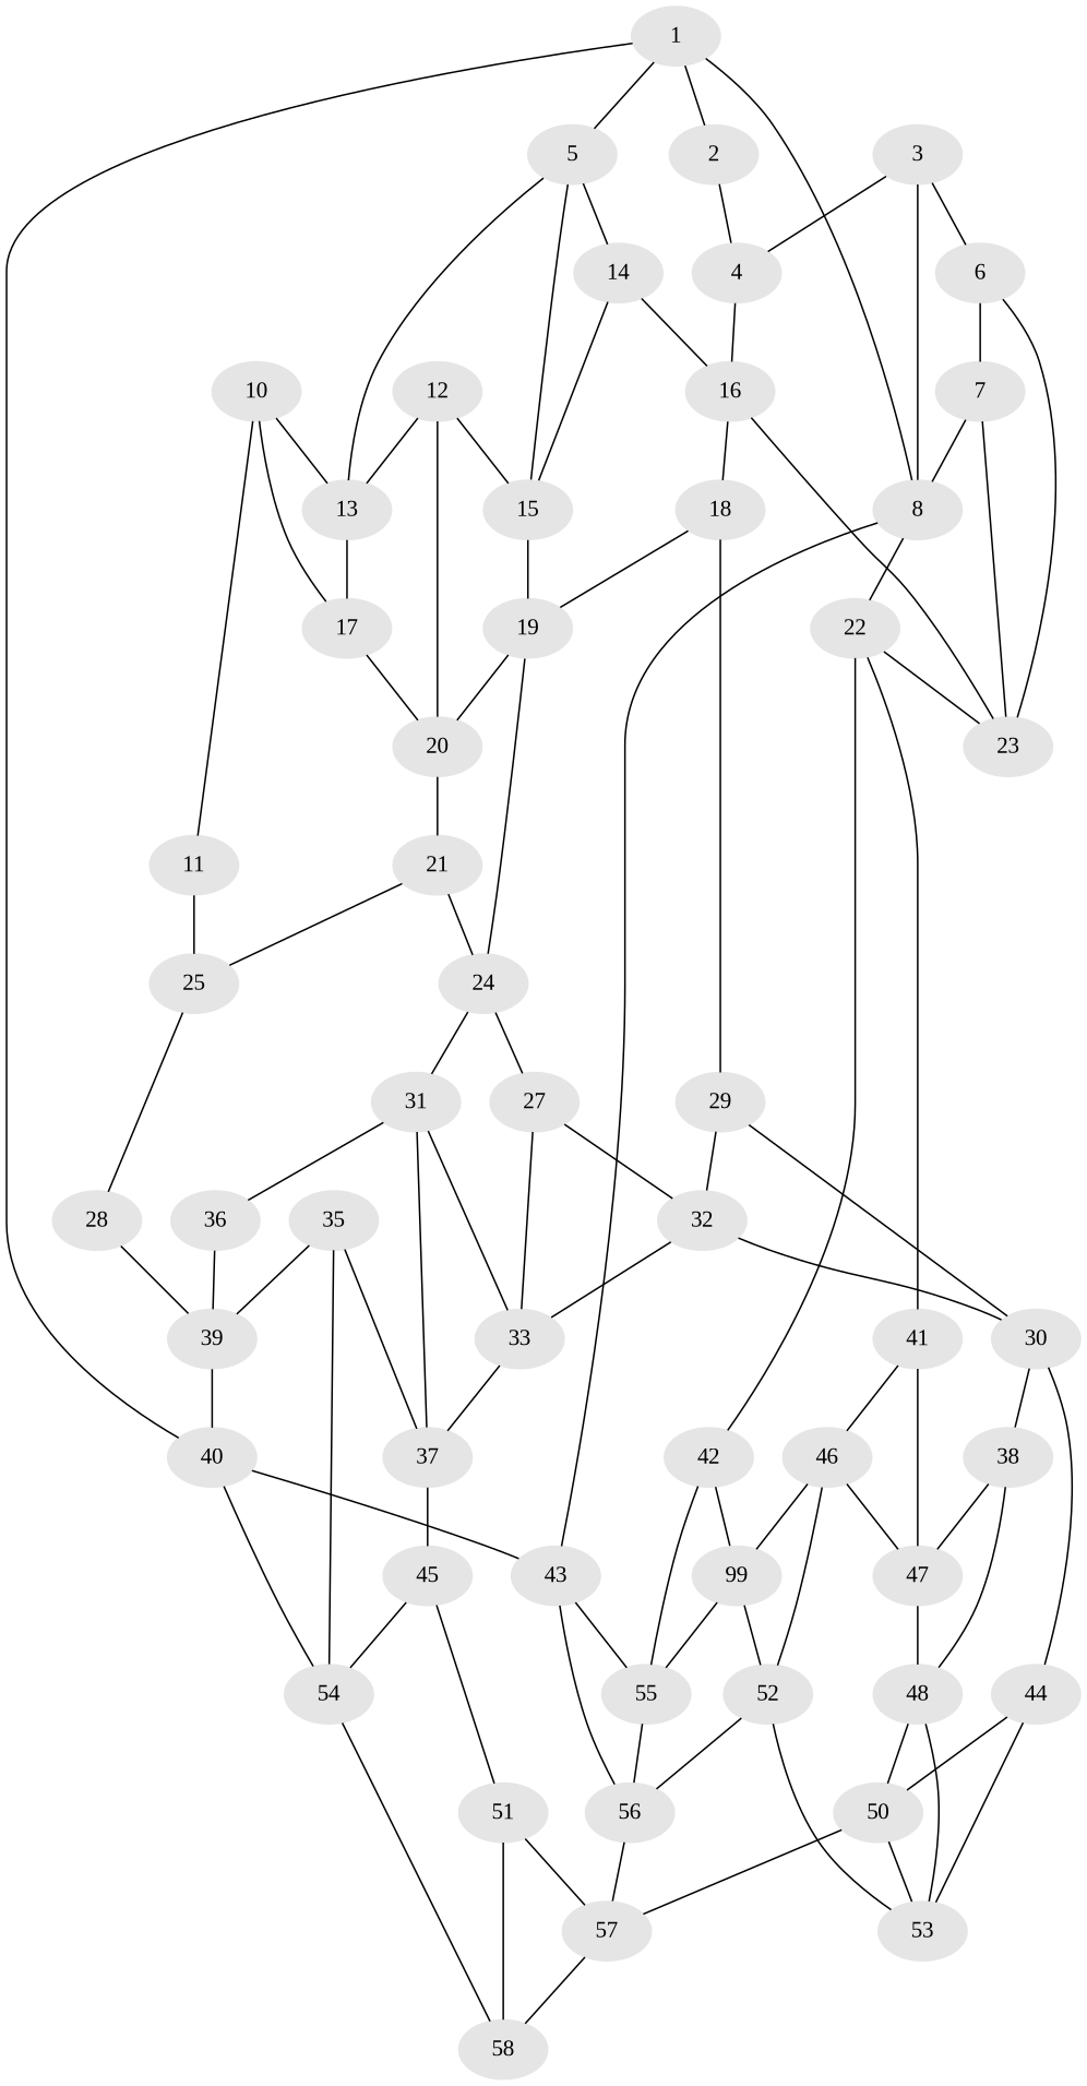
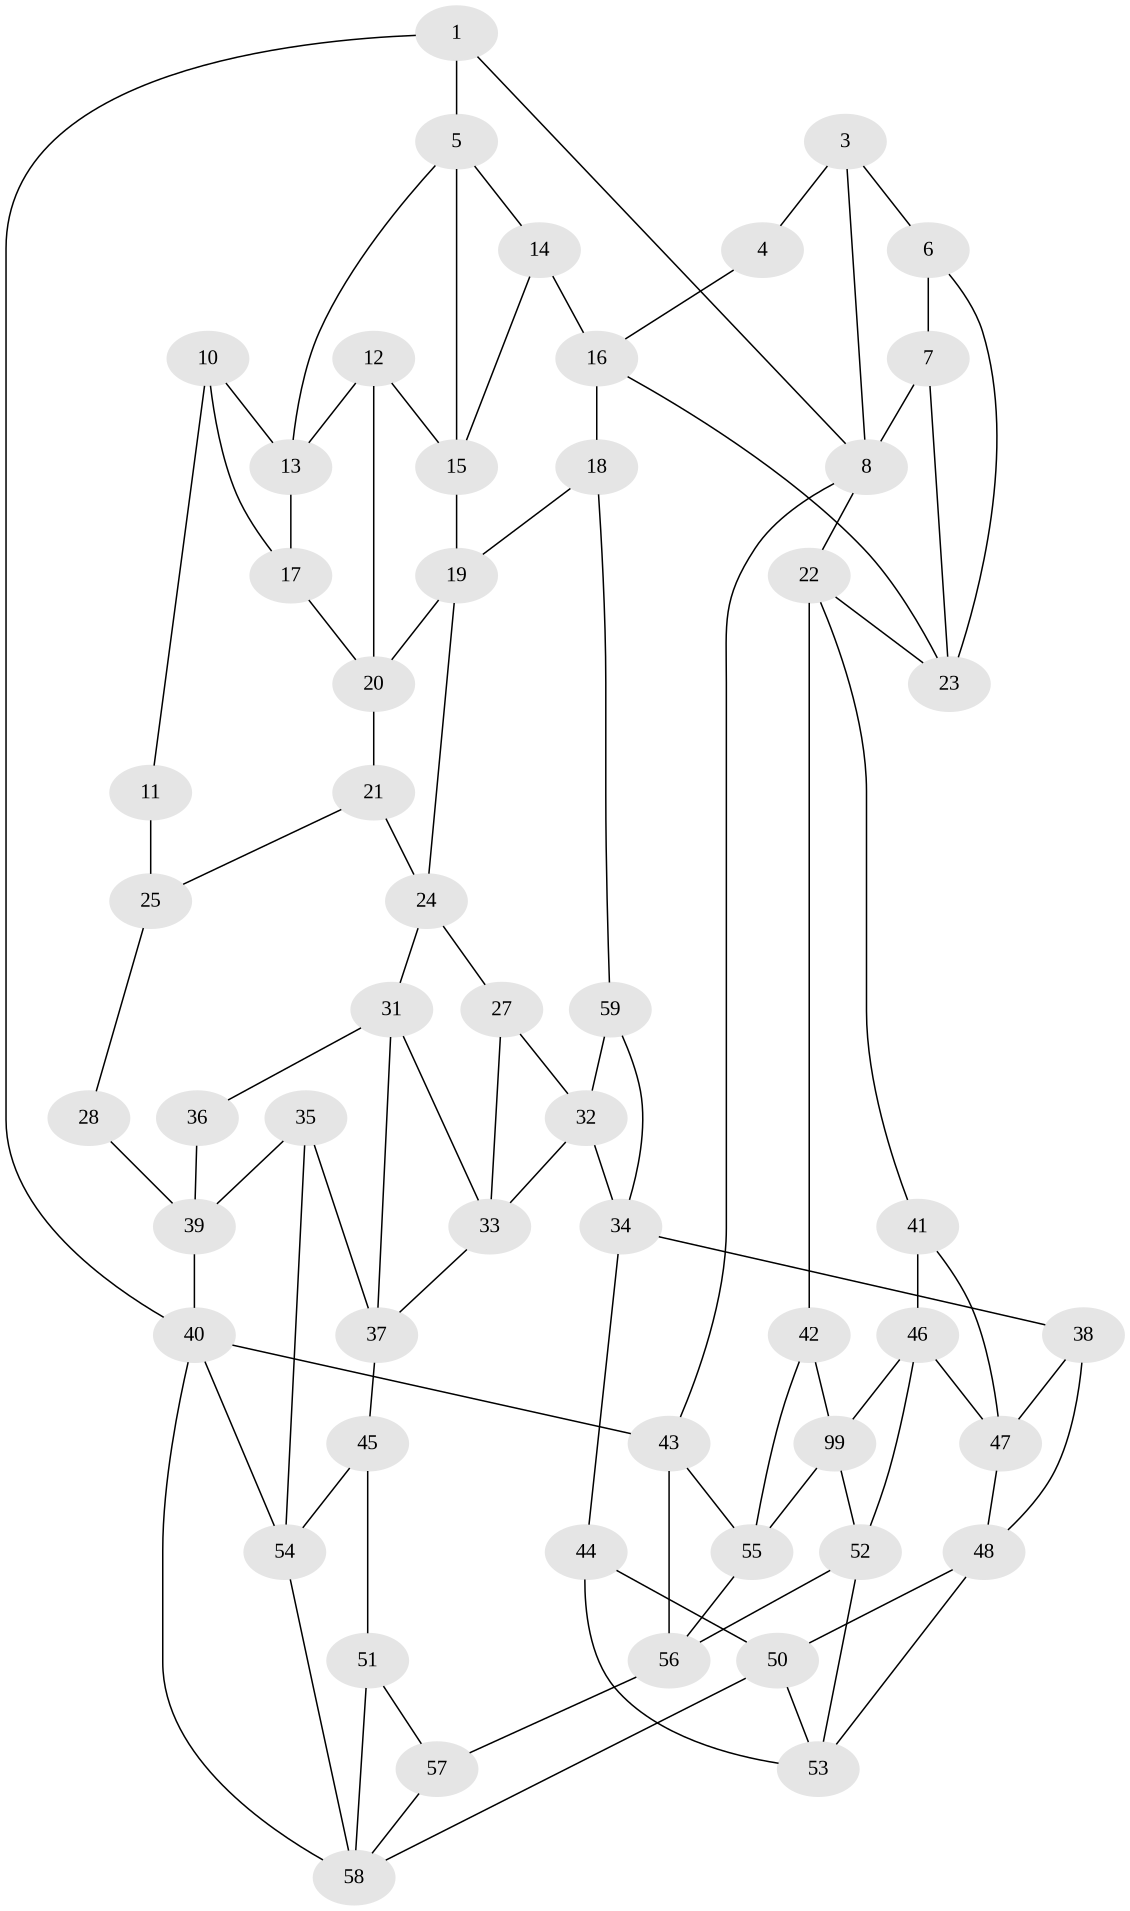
  graph {
    fontname="Liberation Serif"
    node [color=gray90 fontname="Liberation Serif" style=filled]
    edge [fontname="Liberation Serif" weight=1.0]
    1
-   2
    5
    8
    40
    4
    14
    13
    15
    22
    43
    54
    58
    16
    3
    6
    7
    23
    18
    17
    19
    41
    42
    55
    56
    11
    25
    28
    10
    20
    12
    21
    24
-   29
+   29 [label=59]
    32
-   34 [label=30]
+   34
    27
    31
    47
    46
    n41 [label=99]
    33
    36
    37
    39
    38
    44
    45
    48
    50
    53
    35
    51
    52
    57
-   1 -- 2
    1 -- 5
    1 -- 8
    1 -- 40
-   2 -- 4
    5 -- 14
    5 -- 13
    5 -- 15
    8 -- 22
    8 -- 43
    40 -- 43
    40 -- 54
+   40 -- 58
    4 -- 16
    14 -- 15
    14 -- 16
    13 -- 17
    15 -- 19
    22 -- 23
    22 -- 41
    22 -- 42
    43 -- 55
    43 -- 56
    54 -- 58
    16 -- 23
    16 -- 18
    3 -- 8
    3 -- 4 [weight=2.0]
    3 -- 6 [weight=2.0]
    6 -- 7
    6 -- 23
    7 -- 8 [weight=2.0]
    7 -- 23
    18 -- 19
    18 -- 29
    17 -- 20
    19 -- 20
    19 -- 24
    41 -- 47
    41 -- 46
    42 -- 55
    42 -- n41
    55 -- 56
    56 -- 57
    11 -- 25
    25 -- 28
    28 -- 39
    10 -- 13
    10 -- 17
    10 -- 11
    20 -- 21
    12 -- 13
    12 -- 15
    12 -- 20
    21 -- 25
    21 -- 24
    24 -- 27
    24 -- 31
    29 -- 32
    29 -- 34
    32 -- 34
    32 -- 33
    34 -- 38
    34 -- 44
    27 -- 32
    27 -- 33
    31 -- 33
    31 -- 36
    31 -- 37
    47 -- 48
    46 -- 47
    46 -- n41
    46 -- 52
    n41 -- 55
    n41 -- 52
    33 -- 37
    36 -- 39
    37 -- 45
    39 -- 40
    38 -- 47
    38 -- 48
    44 -- 50
    44 -- 53
    45 -- 54
    45 -- 51
    48 -- 50
    48 -- 53
    50 -- 53
-   50 -- 57
+   50 -- 58
    35 -- 54
    35 -- 37
    35 -- 39
    51 -- 58
    51 -- 57
    52 -- 56
    52 -- 53
    57 -- 58
  }
